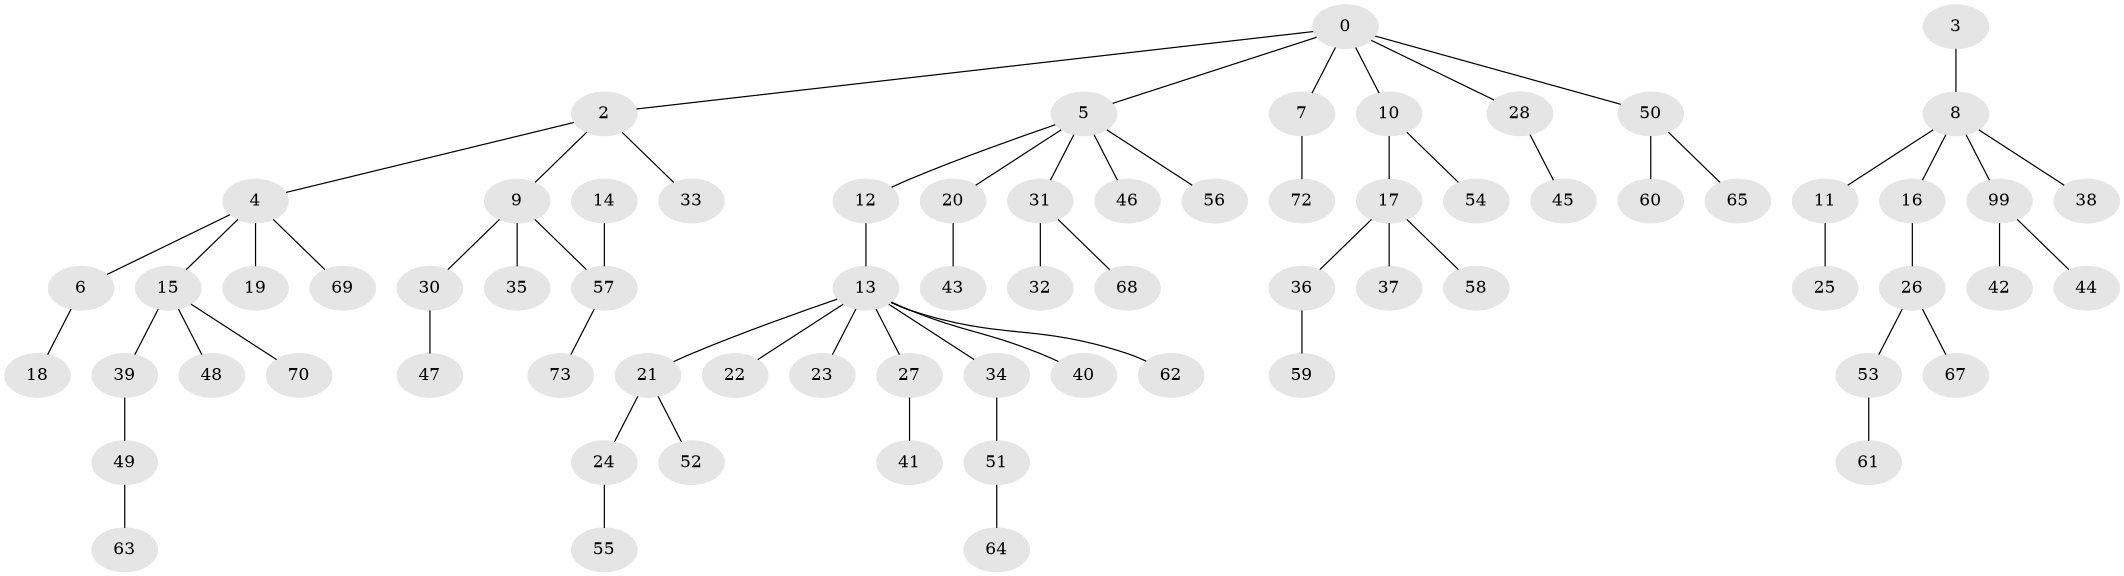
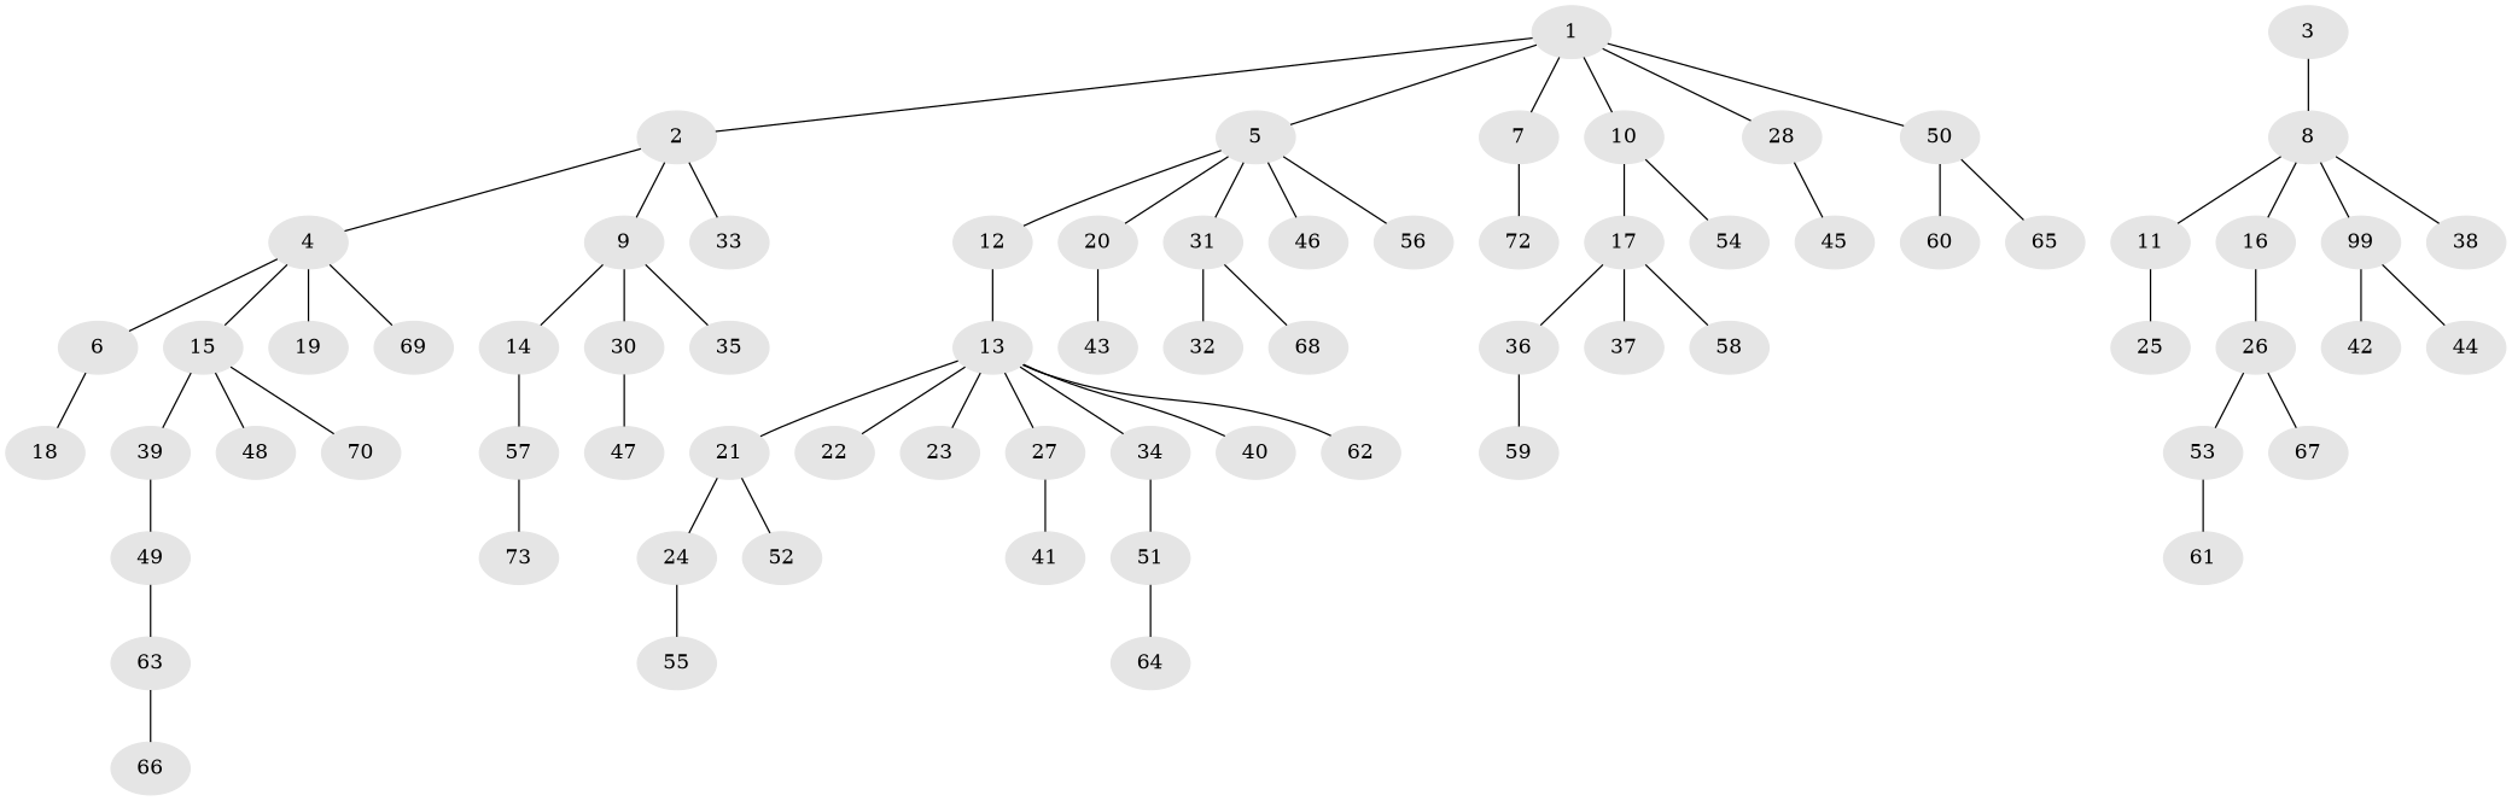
  graph {
    node [color=gray90 style=filled]
-   1 [label=0]
+   1
    2
    5
    7
    10
    28
    50
    4
    9
    33
    3
    8
    12
    20
    31
    46
    56
    72
    17
    54
    45
    60
    65
    6
    15
    19
    69
    14
    30
    35
    11
    16
    n33 [label=99]
    38
    18
    39
    48
    70
    13
    43
    32
    68
    25
    26
    42
    44
    57
    47
    36
    37
    58
    21
    22
    23
    27
    34
    40
    62
    24
    52
    41
    51
    73
    49
    53
    67
    59
    55
    61
    64
    63
+   66
    1 -- 2
    1 -- 5
    1 -- 7
    1 -- 10
    1 -- 28
    1 -- 50
    2 -- 4
    2 -- 9
    2 -- 33
    5 -- 12
    5 -- 20
    5 -- 31
    5 -- 46
    5 -- 56
    7 -- 72
    10 -- 17
    10 -- 54
    28 -- 45
    50 -- 60
    50 -- 65
    4 -- 6
    4 -- 15
    4 -- 19
    4 -- 69
-   9 -- 57
+   9 -- 14
    9 -- 30
    9 -- 35
    3 -- 8
    8 -- 11
    8 -- 16
    8 -- n33
    8 -- 38
    12 -- 13
    20 -- 43
    31 -- 32
    31 -- 68
    17 -- 36
    17 -- 37
    17 -- 58
    6 -- 18
    15 -- 39
    15 -- 48
    15 -- 70
    14 -- 57
    30 -- 47
    11 -- 25
    16 -- 26
    n33 -- 42
    n33 -- 44
    39 -- 49
    13 -- 21
    13 -- 22
    13 -- 23
    13 -- 27
    13 -- 34
    13 -- 40
    13 -- 62
    26 -- 53
    26 -- 67
    57 -- 73
    36 -- 59
    21 -- 24
    21 -- 52
    27 -- 41
    34 -- 51
    24 -- 55
    51 -- 64
    49 -- 63
    53 -- 61
+   63 -- 66
  }
